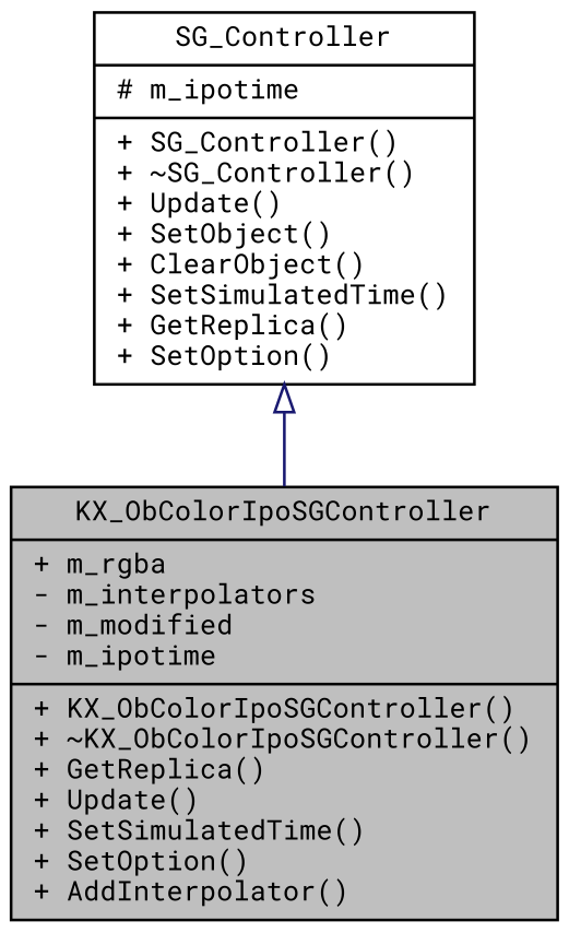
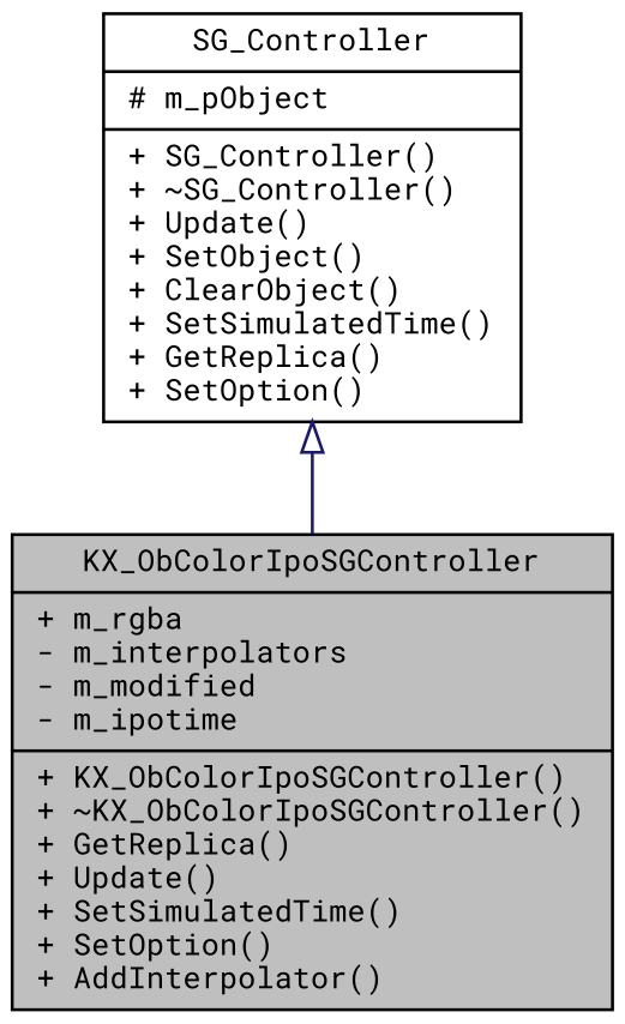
  digraph {
    fontname="Roboto Mono"
    node [color=black fontname="Roboto Mono" fontsize=10 shape=record style=filled]
    n1 [fillcolor=grey75 fontcolor=black height=0.2 label="{KX_ObColorIpoSGController\n|+ m_rgba\l- m_interpolators\l- m_modified\l- m_ipotime\l|+ KX_ObColorIpoSGController()\l+ ~KX_ObColorIpoSGController()\l+ GetReplica()\l+ Update()\l+ SetSimulatedTime()\l+ SetOption()\l+ AddInterpolator()\l}" width=0.4]
-   n2 [fillcolor=white height=0.2 label="{SG_Controller\n|# m_ipotime\l|+ SG_Controller()\l+ ~SG_Controller()\l+ Update()\l+ SetObject()\l+ ClearObject()\l+ SetSimulatedTime()\l+ GetReplica()\l+ SetOption()\l}" width=0.4]
+   n2 [fillcolor=white height=0.2 label="{SG_Controller\n|# m_pObject\l|+ SG_Controller()\l+ ~SG_Controller()\l+ Update()\l+ SetObject()\l+ ClearObject()\l+ SetSimulatedTime()\l+ GetReplica()\l+ SetOption()\l}" width=0.4]
    n2 -> n1 [arrowtail=empty color=midnightblue dir=back fontname="Roboto Mono" fontsize=10 labelfontname=Helvetica labelfontsize=10 style=solid]
  }
